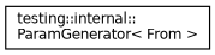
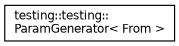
  digraph {
    rankdir=TB
-   n1 [color=black fillcolor=white fontname=Helvetica fontsize=10 height=0.2 label="testing::internal::\lParamGenerator\< From \>" shape=record style=filled width=0.4]
+   n1 [color=black fillcolor=white fontname=Helvetica fontsize=10 height=0.2 label="testing::testing::\lParamGenerator\< From \>" shape=record style=filled width=0.4]
  }
